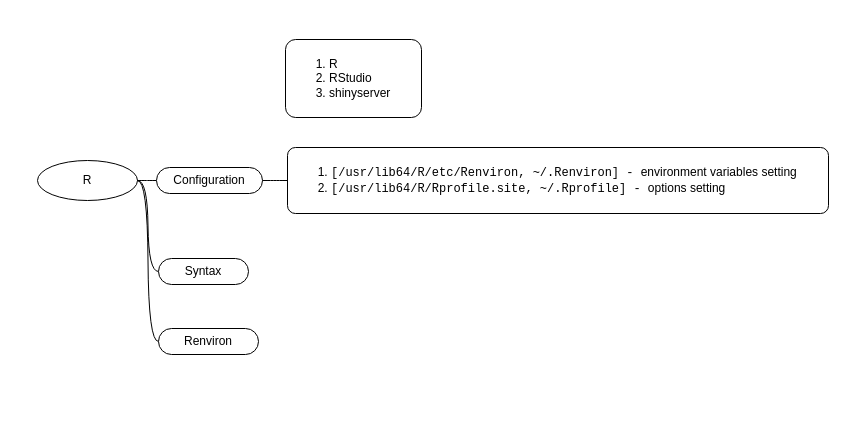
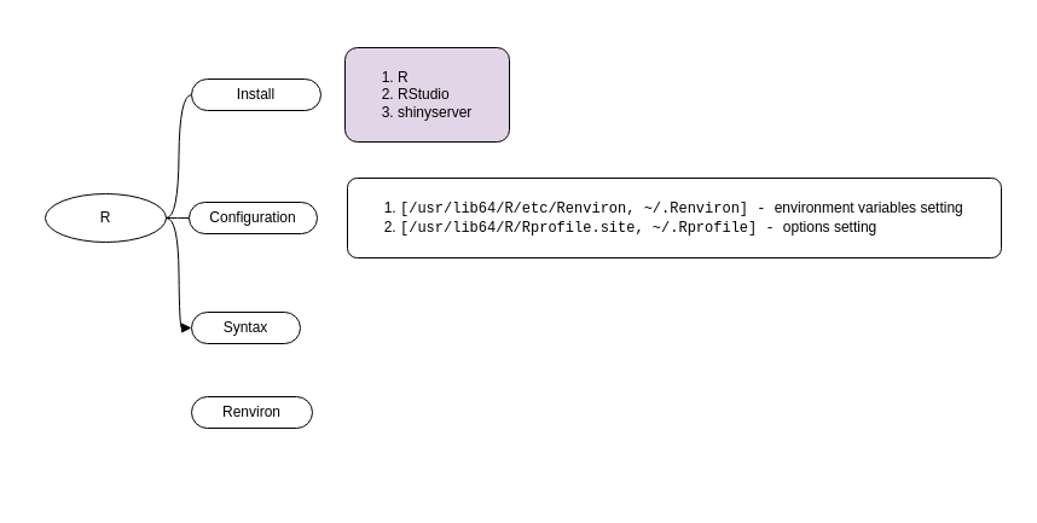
  <mxCell id="0" />
  <mxCell id="1" parent="0" />
  <mxCell id="2" value="" style="swimlane;html=1;startSize=18;horizontal=1;containerType=tree;fillColor=none;strokeColor=none;" parent="1" vertex="1"><mxGeometry x="20" y="20" width="816" height="391" as="geometry" /></mxCell>
+ <mxCell id="3" value="" style="edgeStyle=entityRelationEdgeStyle;startArrow=none;endArrow=none;segment=10;curved=1;" parent="2" source="4" target="5" edge="1"><mxGeometry relative="1" as="geometry" /></mxCell>
  <mxCell id="4" value="R" style="ellipse;whiteSpace=wrap;html=1;align=center;treeFolding=1;treeMoving=1;newEdgeStyle={&quot;edgeStyle&quot;:&quot;entityRelationEdgeStyle&quot;,&quot;startArrow&quot;:&quot;none&quot;,&quot;endArrow&quot;:&quot;none&quot;,&quot;segment&quot;:10,&quot;curved&quot;:1};" parent="2" vertex="1"><mxGeometry x="17" y="140" width="100" height="40" as="geometry" /></mxCell>
+ <mxCell id="5" value="Install" style="whiteSpace=wrap;html=1;rounded=1;arcSize=50;align=center;verticalAlign=middle;strokeWidth=1;autosize=1;spacing=4;treeFolding=1;treeMoving=1;newEdgeStyle={&quot;edgeStyle&quot;:&quot;entityRelationEdgeStyle&quot;,&quot;startArrow&quot;:&quot;none&quot;,&quot;endArrow&quot;:&quot;none&quot;,&quot;segment&quot;:10,&quot;curved&quot;:1};" parent="2" vertex="1"><mxGeometry x="138" y="45" width="107" height="26" as="geometry" /></mxCell>
  <mxCell id="6" value="" style="edgeStyle=entityRelationEdgeStyle;startArrow=none;endArrow=none;segment=10;curved=1;" parent="2" source="4" target="7" edge="1"><mxGeometry relative="1" as="geometry"><mxPoint x="114" y="79" as="sourcePoint" /></mxGeometry></mxCell>
  <mxCell id="7" value="Configuration" style="whiteSpace=wrap;html=1;rounded=1;arcSize=50;align=center;verticalAlign=middle;strokeWidth=1;autosize=1;spacing=4;treeFolding=1;treeMoving=1;newEdgeStyle={&quot;edgeStyle&quot;:&quot;entityRelationEdgeStyle&quot;,&quot;startArrow&quot;:&quot;none&quot;,&quot;endArrow&quot;:&quot;none&quot;,&quot;segment&quot;:10,&quot;curved&quot;:1};" parent="2" vertex="1"><mxGeometry x="136" y="147" width="106" height="26" as="geometry" /></mxCell>
- <mxCell id="8" value="" style="edgeStyle=entityRelationEdgeStyle;startArrow=none;endArrow=none;segment=10;curved=1;" parent="2" source="7" target="9" edge="1"><mxGeometry relative="1" as="geometry"><mxPoint x="114" y="79" as="sourcePoint" /></mxGeometry></mxCell>
  <mxCell id="9" value="&lt;ol&gt;&lt;li&gt;&lt;font face=&quot;Courier New&quot;&gt;[/usr/lib64/R/etc/Renviron, ~/.Renviron] - &lt;/font&gt;environment variables setting&lt;/li&gt;&lt;li&gt;&lt;font face=&quot;Courier New&quot;&gt;[/usr/lib64/R/Rprofile.site, ~/.Rprofile] - &lt;/font&gt;options setting&lt;/li&gt;&lt;/ol&gt;" style="whiteSpace=wrap;html=1;rounded=1;arcSize=12;align=left;verticalAlign=middle;strokeWidth=1;autosize=1;spacing=4;treeFolding=1;treeMoving=1;newEdgeStyle={&quot;edgeStyle&quot;:&quot;entityRelationEdgeStyle&quot;,&quot;startArrow&quot;:&quot;none&quot;,&quot;endArrow&quot;:&quot;none&quot;,&quot;segment&quot;:10,&quot;curved&quot;:1};" parent="2" vertex="1"><mxGeometry x="267" y="127" width="541" height="66" as="geometry" /></mxCell>
- <mxCell id="10" value="&lt;ol&gt;&lt;li&gt;R&lt;/li&gt;&lt;li&gt;&lt;span&gt;RStudio&lt;/span&gt;&lt;br&gt;&lt;/li&gt;&lt;li&gt;shinyserver&lt;/li&gt;&lt;/ol&gt;" style="whiteSpace=wrap;html=1;rounded=1;arcSize=13;align=left;verticalAlign=middle;strokeWidth=1;autosize=1;spacing=4;treeFolding=1;treeMoving=1;newEdgeStyle={&quot;edgeStyle&quot;:&quot;entityRelationEdgeStyle&quot;,&quot;startArrow&quot;:&quot;none&quot;,&quot;endArrow&quot;:&quot;none&quot;,&quot;segment&quot;:10,&quot;curved&quot;:1};" parent="2" vertex="1"><mxGeometry x="265" y="19" width="136" height="78" as="geometry" /></mxCell>
- <mxCell id="11" value="" style="edgeStyle=entityRelationEdgeStyle;startArrow=none;endArrow=none;segment=10;curved=1;" parent="2" source="4" target="12" edge="1"><mxGeometry relative="1" as="geometry"><mxPoint x="121" y="120" as="sourcePoint" /></mxGeometry></mxCell>
+ <mxCell id="10" value="&lt;ol&gt;&lt;li&gt;R&lt;/li&gt;&lt;li&gt;&lt;span&gt;RStudio&lt;/span&gt;&lt;br&gt;&lt;/li&gt;&lt;li&gt;shinyserver&lt;/li&gt;&lt;/ol&gt;" style="whiteSpace=wrap;html=1;rounded=1;arcSize=13;align=left;verticalAlign=middle;strokeWidth=1;autosize=1;spacing=4;treeFolding=1;treeMoving=1;newEdgeStyle={&quot;edgeStyle&quot;:&quot;entityRelationEdgeStyle&quot;,&quot;startArrow&quot;:&quot;none&quot;,&quot;endArrow&quot;:&quot;none&quot;,&quot;segment&quot;:10,&quot;curved&quot;:1};fillColor=#e1d5e7;" parent="2" vertex="1"><mxGeometry x="265" y="19" width="136" height="78" as="geometry" /></mxCell>
  <mxCell id="12" value="Renviron" style="whiteSpace=wrap;html=1;rounded=1;arcSize=50;align=center;verticalAlign=middle;strokeWidth=1;autosize=1;spacing=4;treeFolding=1;treeMoving=1;newEdgeStyle={&quot;edgeStyle&quot;:&quot;entityRelationEdgeStyle&quot;,&quot;startArrow&quot;:&quot;none&quot;,&quot;endArrow&quot;:&quot;none&quot;,&quot;segment&quot;:10,&quot;curved&quot;:1};" parent="2" vertex="1"><mxGeometry x="138" y="308" width="100" height="26" as="geometry" /></mxCell>
- <mxCell id="13" value="" style="edgeStyle=entityRelationEdgeStyle;startArrow=none;endArrow=none;segment=10;curved=1;" parent="2" source="4" target="14" edge="1"><mxGeometry relative="1" as="geometry"><mxPoint x="123" y="174" as="sourcePoint" /></mxGeometry></mxCell>
+ <mxCell id="13" value="" style="edgeStyle=entityRelationEdgeStyle;startArrow=none;endArrow=block;segment=10;curved=1;" parent="2" source="4" target="14" edge="1"><mxGeometry relative="1" as="geometry"><mxPoint x="123" y="174" as="sourcePoint" /></mxGeometry></mxCell>
  <mxCell id="14" value="Syntax" style="whiteSpace=wrap;html=1;rounded=1;arcSize=50;align=center;verticalAlign=middle;strokeWidth=1;autosize=1;spacing=4;treeFolding=1;treeMoving=1;newEdgeStyle={&quot;edgeStyle&quot;:&quot;entityRelationEdgeStyle&quot;,&quot;startArrow&quot;:&quot;none&quot;,&quot;endArrow&quot;:&quot;none&quot;,&quot;segment&quot;:10,&quot;curved&quot;:1};" parent="2" vertex="1"><mxGeometry x="138" y="238" width="90" height="26" as="geometry" /></mxCell>
